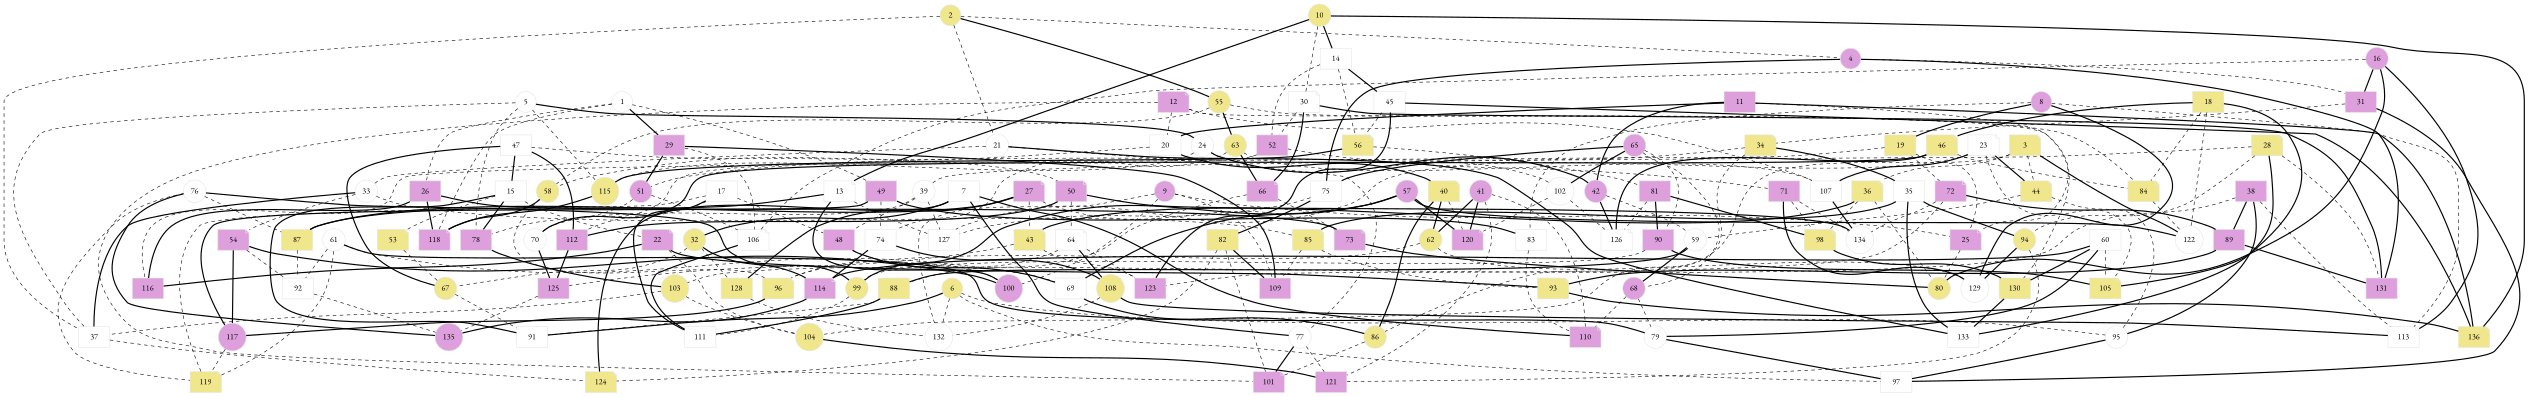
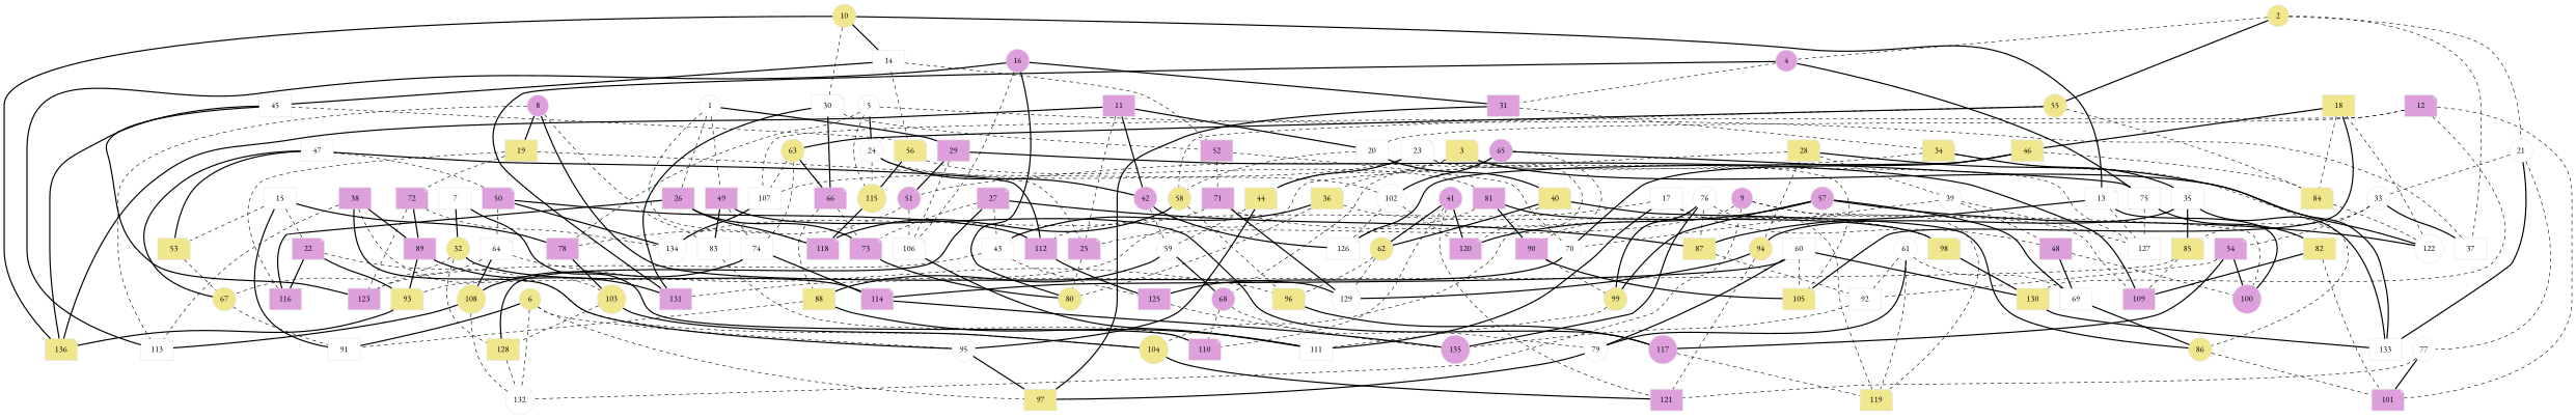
  graph {
    fontname="EB Garamond"
    node [color=gray90 fillcolor=plum fontname="EB Garamond" shape=circle style=filled]
    edge [fontname="EB Garamond" style=dashed]
    1 [fillcolor=white]
    26 [shape=box]
    29 [shape=box]
    49 [shape=box]
    118 [shape=note]
    116 [shape=box]
    73 [shape=note]
    109 [shape=box]
    106 [fillcolor=white shape=note]
    51
    83 [fillcolor=white shape=box]
    74 [fillcolor=white shape=box]
    117
    2 [fillcolor=khaki]
    4
    21 [fillcolor=white]
    37 [fillcolor=white shape=box]
    55 [fillcolor=khaki]
    31 [shape=box]
    75 [fillcolor=white shape=box]
    131 [shape=box]
    77 [fillcolor=white]
    33 [fillcolor=white]
    133 [fillcolor=white shape=box]
-   124 [fillcolor=khaki shape=note]
    84 [fillcolor=khaki shape=note]
    58 [fillcolor=khaki]
    63 [fillcolor=khaki]
    3 [fillcolor=khaki shape=note]
    36 [fillcolor=khaki shape=note]
    44 [fillcolor=khaki shape=note]
    104 [fillcolor=khaki]
    122 [fillcolor=white]
    80 [fillcolor=khaki]
-   43 [fillcolor=khaki shape=note]
+   43 [fillcolor=white shape=note]
    98 [fillcolor=khaki shape=note]
    95 [fillcolor=white]
    59 [fillcolor=white]
    121 [shape=box]
-   97 [fillcolor=white shape=box]
+   97 [fillcolor=khaki shape=box]
    34 [fillcolor=khaki shape=note]
    127 [fillcolor=white shape=box]
    82 [fillcolor=khaki shape=box]
    5 [fillcolor=white]
    24 [fillcolor=white]
    78 [shape=box]
    115 [fillcolor=khaki]
    42
    102 [fillcolor=white]
    103 [fillcolor=khaki]
    6 [fillcolor=khaki]
    91 [fillcolor=white shape=box]
    132 [fillcolor=white]
    7 [fillcolor=white shape=box]
    32 [fillcolor=khaki]
    110 [shape=note]
    128 [fillcolor=khaki shape=box]
    67 [fillcolor=khaki]
    114 [shape=note]
    101 [shape=note]
    19 [fillcolor=khaki shape=box]
    8
    113 [fillcolor=white shape=note]
    129 [fillcolor=white]
    25 [shape=note]
    72 [shape=note]
    9
    100
    10 [fillcolor=khaki]
    13 [fillcolor=white shape=note]
    14 [fillcolor=white shape=box]
    30 [fillcolor=white shape=note]
    136 [fillcolor=khaki shape=note]
    87 [fillcolor=khaki shape=box]
    45 [fillcolor=white shape=box]
    52 [shape=box]
    56 [fillcolor=khaki shape=note]
    66 [shape=note]
    11 [shape=box]
    20 [fillcolor=white shape=box]
    40 [fillcolor=khaki shape=note]
    126 [fillcolor=white shape=note]
    12 [shape=note]
    107 [fillcolor=white shape=box]
    130 [fillcolor=khaki shape=box]
    134 [fillcolor=white]
    92 [fillcolor=white shape=box]
    123 [shape=box]
    70 [fillcolor=white]
    71 [shape=box]
    81 [shape=box]
    15 [fillcolor=white shape=box]
    22 [shape=note]
    53 [fillcolor=khaki shape=note]
    93 [fillcolor=khaki shape=note]
    16
    111 [fillcolor=white shape=box]
    17 [fillcolor=white shape=box]
    48 [shape=box]
    112 [shape=box]
    119 [fillcolor=khaki shape=note]
    69 [fillcolor=white shape=box]
    125 [shape=box]
    18 [fillcolor=khaki shape=box]
    46 [fillcolor=khaki shape=note]
    105 [fillcolor=khaki shape=note]
    89 [shape=box]
    86 [fillcolor=khaki]
    62 [fillcolor=khaki]
    120 [shape=note]
    96 [fillcolor=khaki shape=note]
    54 [shape=note]
    85 [fillcolor=khaki shape=note]
    23 [fillcolor=white shape=note]
    27 [shape=note]
    28 [fillcolor=khaki shape=note]
    39 [fillcolor=white]
    94 [fillcolor=khaki]
    88 [fillcolor=khaki shape=box]
    35 [fillcolor=white shape=box]
    135
    38 [shape=box]
    41
    68
    47 [fillcolor=white shape=box]
    50 [shape=note]
    64 [fillcolor=white shape=note]
    108 [fillcolor=khaki]
    90 [shape=box]
    57
    99 [fillcolor=khaki]
    79 [fillcolor=white]
    60 [fillcolor=white shape=box]
    61 [fillcolor=white]
    65
    76 [fillcolor=white]
    1 -- 26
    1 -- 29 [style=bold]
    1 -- 49
    1 -- 118
    26 -- 118 [style=bold]
    26 -- 116 [style=bold]
    26 -- 73 [style=bold]
    29 -- 109 [style=bold]
    29 -- 106
    29 -- 51 [style=bold]
    49 -- 83 [style=bold]
    49 -- 74
    49 -- 117 [style=bold]
    73 -- 80 [style=bold]
    106 -- 111 [style=bold]
    51 -- 106
    51 -- 78
    83 -- 110
    74 -- 114 [style=bold]
    74 -- 108 [style=bold]
    117 -- 119
    2 -- 4
    2 -- 21
    2 -- 37
    2 -- 55 [style=bold]
    4 -- 31
    4 -- 75 [style=bold]
    4 -- 131 [style=bold]
    21 -- 77
    21 -- 33
    21 -- 133 [style=bold]
-   37 -- 124
    55 -- 84
    55 -- 58
    55 -- 63 [style=bold]
    31 -- 97 [style=bold]
    31 -- 34
    75 -- 127
    75 -- 82 [style=bold]
    77 -- 121
    77 -- 101 [style=bold]
    33 -- 37 [style=bold]
    33 -- 54
    33 -- 85
    84 -- 122
    58 -- 118 [style=bold]
    58 -- 96
    63 -- 74
    63 -- 66 [style=bold]
    63 -- 107
    3 -- 36
    3 -- 44
    3 -- 104
    3 -- 122 [style=bold]
    36 -- 80
    36 -- 43 [style=bold]
    36 -- 98
-   44 -- 95
+   44 -- 95 [style=bold]
    44 -- 59
    104 -- 121 [style=bold]
    43 -- 123
    43 -- 125
    98 -- 130 [style=bold]
    95 -- 97 [style=bold]
    59 -- 88 [style=bold]
    59 -- 68 [style=bold]
    34 -- 51
    34 -- 86
    34 -- 35 [style=bold]
    82 -- 109 [style=bold]
-   82 -- 124
    82 -- 101
    5 -- 37
    5 -- 24 [style=bold]
    5 -- 78
    5 -- 115
    24 -- 115
    24 -- 42 [style=bold]
    24 -- 102
    78 -- 103 [style=bold]
    115 -- 118 [style=bold]
    42 -- 59
    42 -- 126 [style=bold]
    102 -- 126
    102 -- 120
-   103 -- 104
-   103 -- 37
+   103 -- 104 [style=bold]
+   103 -- 128
    6 -- 95
    6 -- 97
    6 -- 91 [style=bold]
    6 -- 132
-   7 -- 77 [style=bold]
-   7 -- 124 [style=bold]
    7 -- 32 [style=bold]
    7 -- 110 [style=bold]
    32 -- 128
    32 -- 67
    32 -- 114 [style=bold]
    128 -- 132
    67 -- 91
    114 -- 135 [style=bold]
    19 -- 116
    19 -- 25
    19 -- 72
    8 -- 83
    8 -- 19 [style=bold]
    8 -- 113
    8 -- 129 [style=bold]
    25 -- 80
    72 -- 134
    72 -- 123
    72 -- 89 [style=bold]
    9 -- 109
    9 -- 132
    9 -- 25
    9 -- 100
    10 -- 13 [style=bold]
    10 -- 14 [style=bold]
    10 -- 30
    10 -- 136 [style=bold]
    13 -- 127
    13 -- 100 [style=bold]
    13 -- 87 [style=bold]
    14 -- 45 [style=bold]
    14 -- 52
    14 -- 56
    30 -- 131 [style=bold]
    30 -- 52
    30 -- 66 [style=bold]
    87 -- 92
    45 -- 136 [style=bold]
    45 -- 56
    45 -- 123 [style=bold]
    52 -- 70
    52 -- 71
    56 -- 115 [style=bold]
    56 -- 81
    66 -- 73
    66 -- 88
    11 -- 42 [style=bold]
    11 -- 25
    11 -- 136 [style=bold]
    11 -- 20 [style=bold]
    20 -- 58
    20 -- 40 [style=bold]
    40 -- 86 [style=bold]
    40 -- 62 [style=bold]
    40 -- 120
    12 -- 101
    12 -- 20
    12 -- 107
    12 -- 130
    107 -- 134 [style=bold]
    130 -- 133 [style=bold]
    92 -- 135
    70 -- 125 [style=bold]
    71 -- 98
    71 -- 129 [style=bold]
    71 -- 134
    81 -- 98 [style=bold]
    81 -- 126
    81 -- 90 [style=bold]
    15 -- 78 [style=bold]
    15 -- 91 [style=bold]
    15 -- 22
    15 -- 53
    22 -- 116 [style=bold]
    22 -- 104
    22 -- 93 [style=bold]
    53 -- 67
    93 -- 136 [style=bold]
    16 -- 106
    16 -- 31 [style=bold]
    16 -- 80 [style=bold]
    16 -- 113 [style=bold]
    17 -- 111 [style=bold]
    17 -- 48
    17 -- 112
    17 -- 119
    48 -- 100
    48 -- 69 [style=bold]
    112 -- 125 [style=bold]
    69 -- 86 [style=bold]
    125 -- 135
    18 -- 84
    18 -- 122
    18 -- 46 [style=bold]
    18 -- 105 [style=bold]
    46 -- 84
    46 -- 126 [style=bold]
    46 -- 70 [style=bold]
    89 -- 131 [style=bold]
    89 -- 93 [style=bold]
    86 -- 101
    62 -- 129
    62 -- 96
    96 -- 117 [style=bold]
    54 -- 117 [style=bold]
    54 -- 100 [style=bold]
    54 -- 92
    85 -- 109
    85 -- 93
    23 -- 44 [style=bold]
    23 -- 127
-   23 -- 107 [style=bold]
+   23 -- 107
    23 -- 105
    27 -- 73
    27 -- 43
    27 -- 128 [style=bold]
    27 -- 87 [style=bold]
    28 -- 131
    28 -- 133 [style=bold]
    28 -- 39
    28 -- 94
    39 -- 127
    39 -- 70
    39 -- 48
    94 -- 121
    94 -- 129 [style=bold]
    88 -- 91
    88 -- 111 [style=bold]
    35 -- 133 [style=bold]
    35 -- 85 [style=bold]
    35 -- 94 [style=bold]
    38 -- 95 [style=bold]
    38 -- 103
    38 -- 113
    38 -- 89 [style=bold]
    41 -- 121
    41 -- 110
    41 -- 62 [style=bold]
    41 -- 120 [style=bold]
    68 -- 110
    68 -- 79
    47 -- 67 [style=bold]
-   47 -- 15 [style=bold]
+   47 -- 53 [style=bold]
    47 -- 112 [style=bold]
    47 -- 50
    50 -- 134 [style=bold]
    50 -- 112 [style=bold]
    50 -- 64
    64 -- 123
    64 -- 96
    64 -- 108 [style=bold]
    108 -- 132
    108 -- 113 [style=bold]
    90 -- 105 [style=bold]
    90 -- 99
    57 -- 122 [style=bold]
    57 -- 69 [style=bold]
    57 -- 120 [style=bold]
    57 -- 99 [style=bold]
    99 -- 111
    79 -- 97 [style=bold]
    60 -- 114 [style=bold]
    60 -- 130 [style=bold]
    60 -- 105
    60 -- 79 [style=bold]
    61 -- 92
    61 -- 119
    61 -- 69
    61 -- 79 [style=bold]
    65 -- 75 [style=bold]
    65 -- 102 [style=bold]
    65 -- 68
    65 -- 90
    76 -- 87
    76 -- 119
    76 -- 135 [style=bold]
    76 -- 99 [style=bold]
  }
